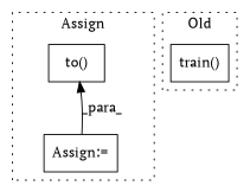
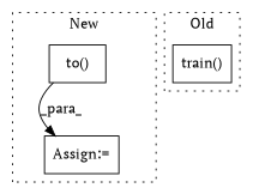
  digraph {
    fontname="PT Serif"
    node [a=75 shape=box fontname="PT Serif"]
    n1 [l="7,1" label="to()" s="21291,21309"]
    n2 [a=68 l=3 label="Assign:=" s=21288]
    n3 [l=24 label="train()" s=21564]
    subgraph cluster_1 {
-     label=Assign
+     label=New
      style=dotted
      n1
      n2
    }
    subgraph cluster_2 {
      label=Old
      style=dotted
      n3
    }
-   n2 -> n1 [label=_para_ fontname="PT Serif"]
+   n1 -> n2 [label=_para_ fontname="PT Serif"]
  }
